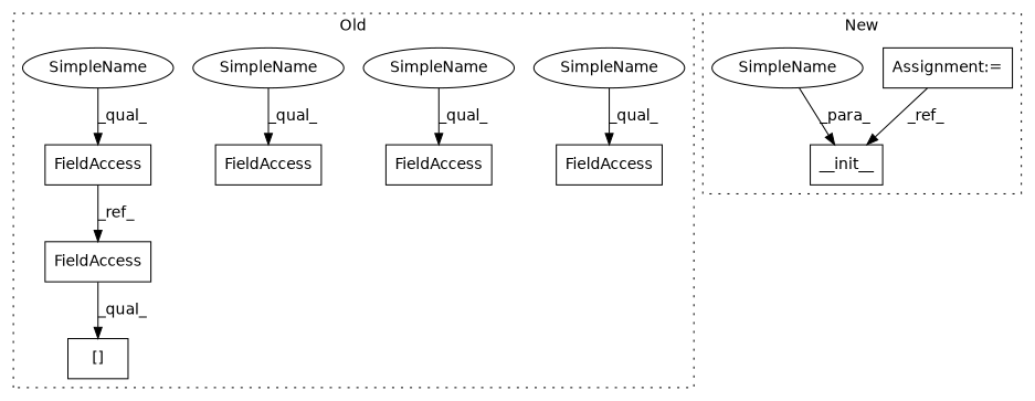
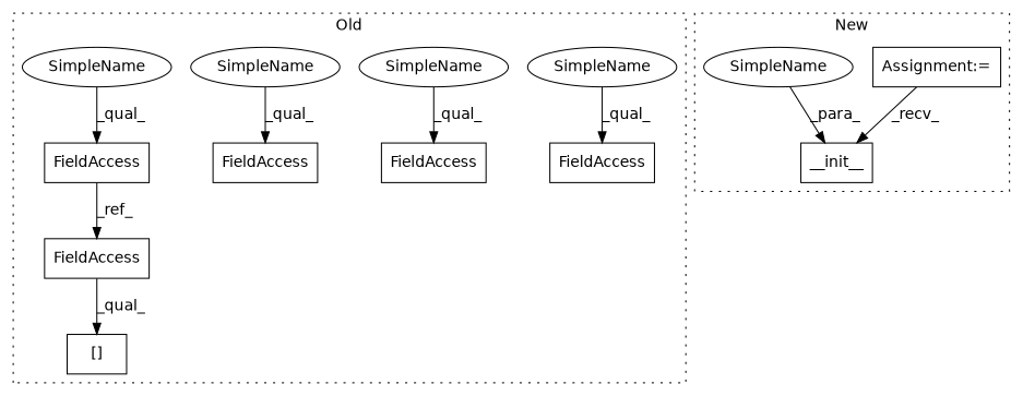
  digraph {
    fontname="DejaVu Sans"
    node [a=22 l=4 s=4861 shape=box fontname="DejaVu Sans"]
    edge [fontname="DejaVu Sans"]
    n1 [a=2 l="13,1" label="[]" s="4890,4904"]
    n2 [l=12 label=FieldAccess]
    n3 [l=14 label=FieldAccess s=4836]
    n4 [l=7 label=FieldAccess s=4913]
    n5 [l=7 label=FieldAccess s=4951]
    n6 [a=42 label=SimpleName s=4951 shape=ellipse]
    n7 [a=42 label=SimpleName s=4913 shape=ellipse]
    n8 [a=42 label=SimpleName s=4836 shape=ellipse]
    n9 [a=42 label=SimpleName shape=ellipse]
    n10 [l=12 label=FieldAccess s=4890]
    n11 [a=32 l="9,1" label=__init__ s="4775,4836"]
    n12 [a=7 l=5 label="Assignment:=" s=4744]
    n13 [a=42 label=SimpleName s=4784 shape=ellipse]
    subgraph cluster_1 {
      label=Old
      style=dotted
      n1
      n2
      n3
      n4
      n5
      n6
      n7
      n8
      n9
      n10
    }
    subgraph cluster_2 {
      label=New
      style=dotted
      n11
      n12
      n13
    }
    n2 -> n10 [label=_ref_]
    n6 -> n5 [label=_qual_]
    n7 -> n4 [label=_qual_]
    n8 -> n3 [label=_qual_]
    n9 -> n2 [label=_qual_]
    n10 -> n1 [label=_qual_]
-   n12 -> n11 [label=_ref_]
+   n12 -> n11 [label=_recv_]
    n13 -> n11 [label=_para_]
  }
